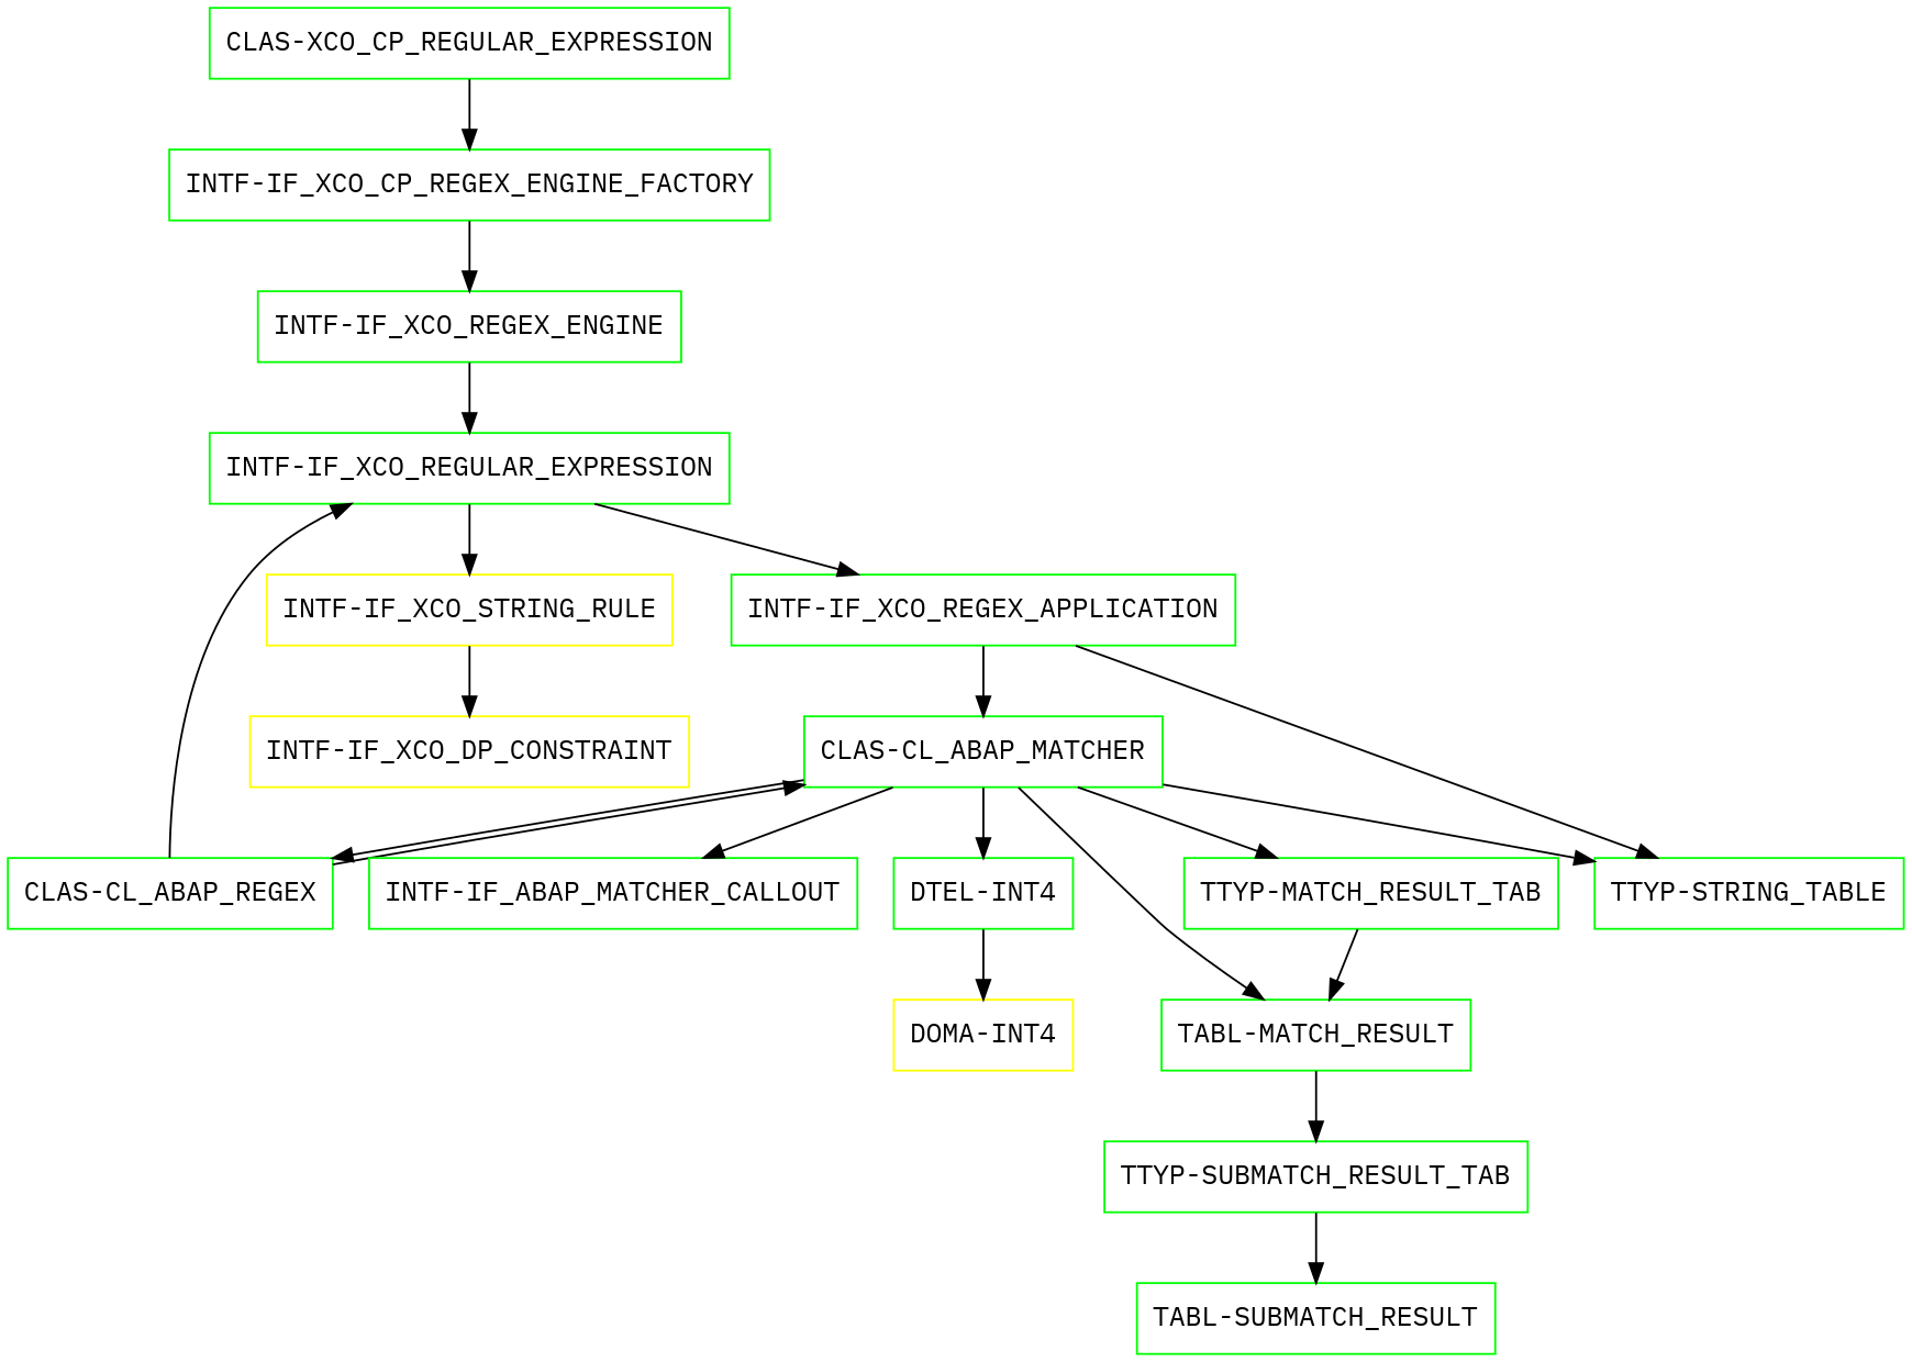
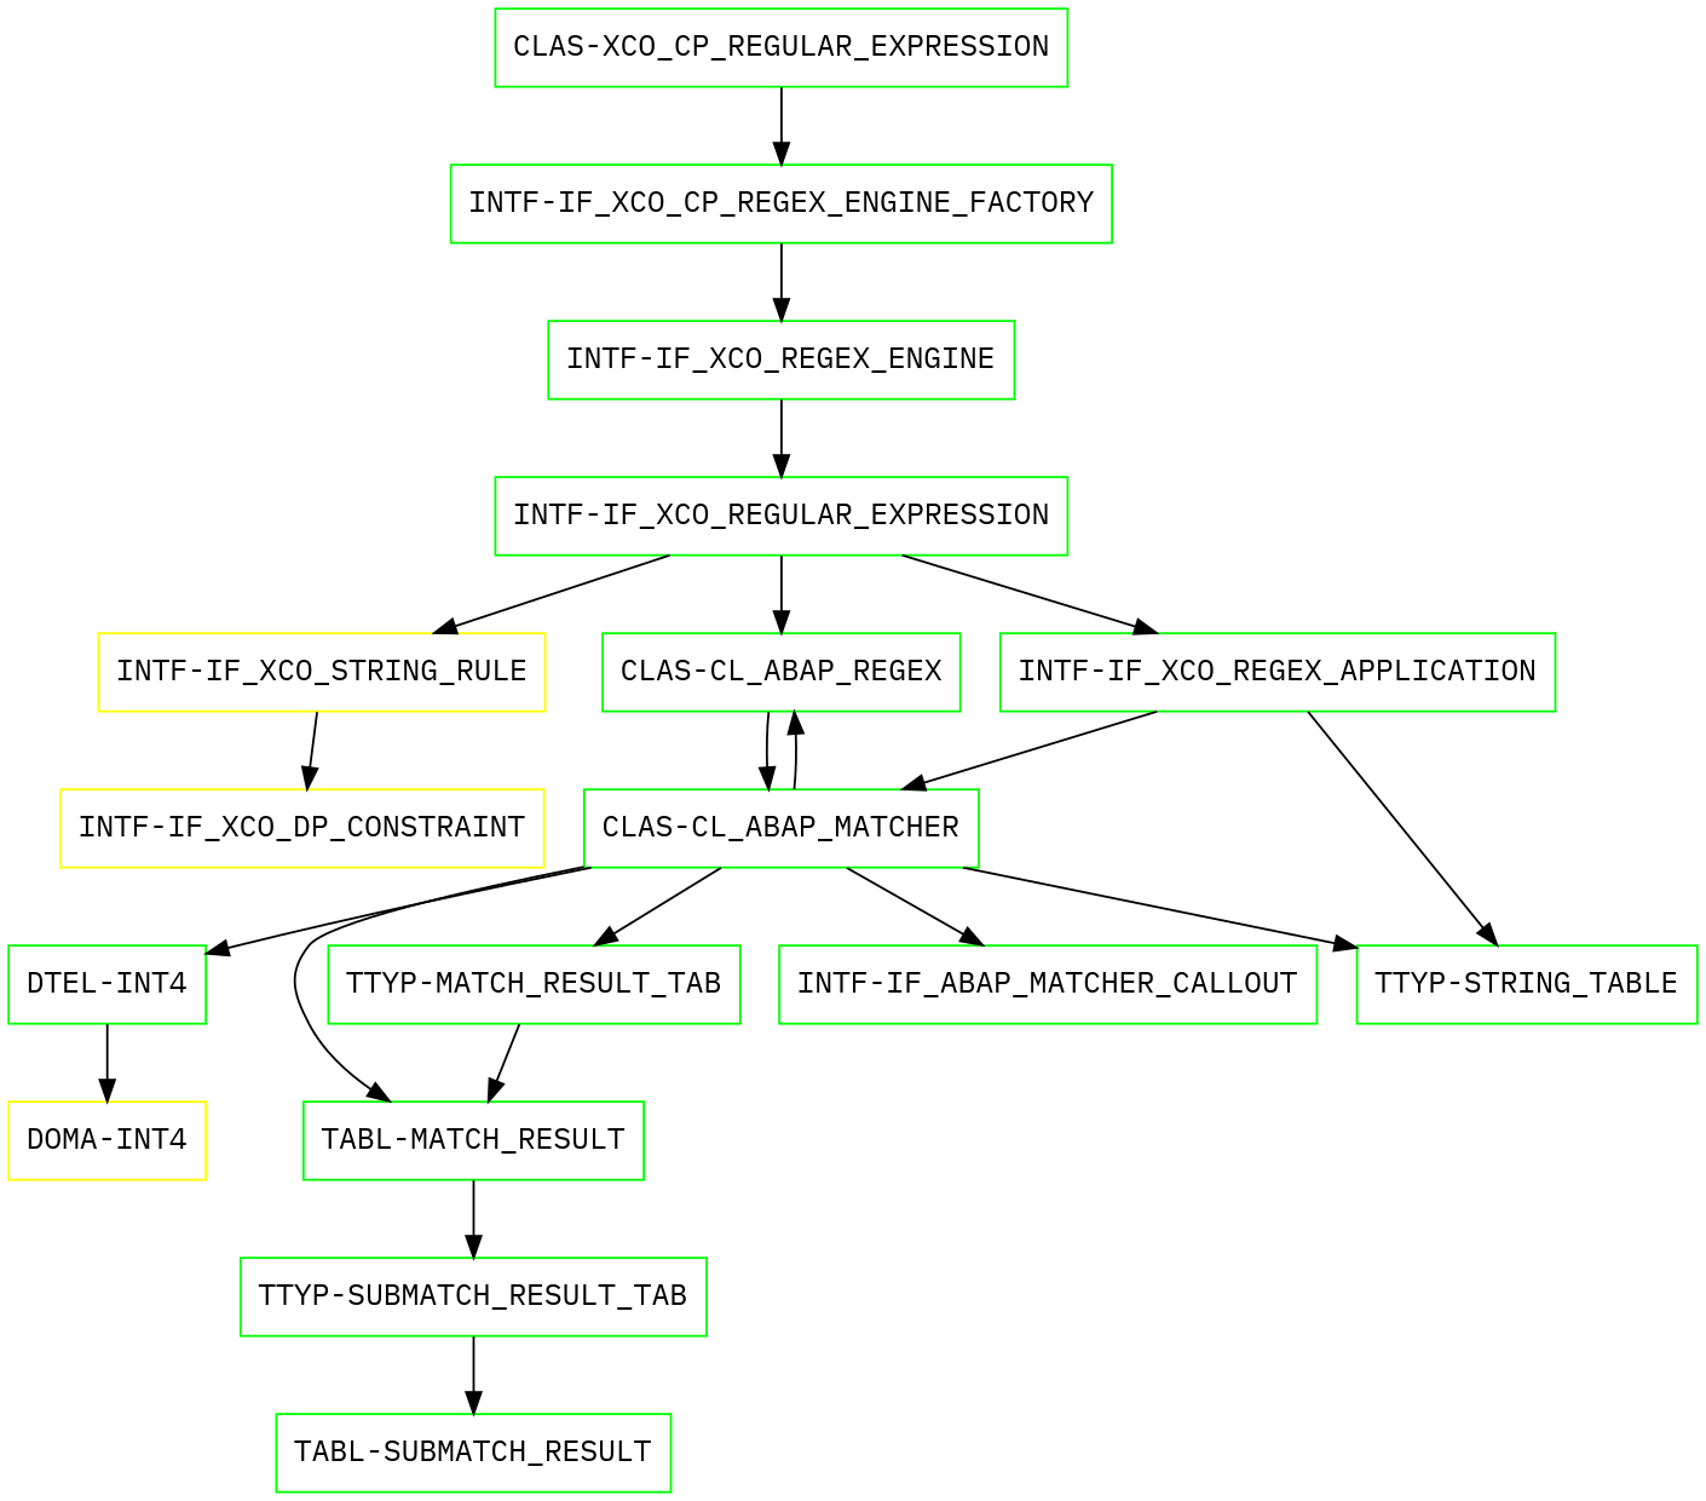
  digraph {
    fontname="IBM Plex Mono"
    node [color=green fontname="IBM Plex Mono" shape=box]
    edge [fontname="IBM Plex Mono"]
    "CLAS-XCO_CP_REGULAR_EXPRESSION"
    "INTF-IF_XCO_CP_REGEX_ENGINE_FACTORY"
    "INTF-IF_XCO_REGEX_ENGINE"
    "CLAS-CL_ABAP_REGEX"
    "CLAS-CL_ABAP_MATCHER"
    "INTF-IF_XCO_REGULAR_EXPRESSION"
    "INTF-IF_ABAP_MATCHER_CALLOUT"
    "DTEL-INT4"
    "TABL-MATCH_RESULT"
    "TTYP-MATCH_RESULT_TAB"
    "TTYP-STRING_TABLE"
    "DOMA-INT4" [color=yellow]
    "TTYP-SUBMATCH_RESULT_TAB"
    "TABL-SUBMATCH_RESULT"
    "INTF-IF_XCO_STRING_RULE" [color=yellow]
    "INTF-IF_XCO_REGEX_APPLICATION"
    "INTF-IF_XCO_DP_CONSTRAINT" [color=yellow]
    "CLAS-XCO_CP_REGULAR_EXPRESSION" -> "INTF-IF_XCO_CP_REGEX_ENGINE_FACTORY"
    "INTF-IF_XCO_CP_REGEX_ENGINE_FACTORY" -> "INTF-IF_XCO_REGEX_ENGINE"
    "INTF-IF_XCO_REGEX_ENGINE" -> "INTF-IF_XCO_REGULAR_EXPRESSION"
    "CLAS-CL_ABAP_REGEX" -> "CLAS-CL_ABAP_MATCHER"
    "CLAS-CL_ABAP_MATCHER" -> "CLAS-CL_ABAP_REGEX"
    "CLAS-CL_ABAP_MATCHER" -> "INTF-IF_ABAP_MATCHER_CALLOUT"
    "CLAS-CL_ABAP_MATCHER" -> "DTEL-INT4"
    "CLAS-CL_ABAP_MATCHER" -> "TABL-MATCH_RESULT"
    "CLAS-CL_ABAP_MATCHER" -> "TTYP-MATCH_RESULT_TAB"
    "CLAS-CL_ABAP_MATCHER" -> "TTYP-STRING_TABLE"
-   "CLAS-CL_ABAP_REGEX" -> "INTF-IF_XCO_REGULAR_EXPRESSION"
+   "INTF-IF_XCO_REGULAR_EXPRESSION" -> "CLAS-CL_ABAP_REGEX"
    "INTF-IF_XCO_REGULAR_EXPRESSION" -> "INTF-IF_XCO_STRING_RULE"
    "INTF-IF_XCO_REGULAR_EXPRESSION" -> "INTF-IF_XCO_REGEX_APPLICATION"
    "DTEL-INT4" -> "DOMA-INT4"
    "TABL-MATCH_RESULT" -> "TTYP-SUBMATCH_RESULT_TAB"
    "TTYP-MATCH_RESULT_TAB" -> "TABL-MATCH_RESULT"
    "TTYP-SUBMATCH_RESULT_TAB" -> "TABL-SUBMATCH_RESULT"
    "INTF-IF_XCO_STRING_RULE" -> "INTF-IF_XCO_DP_CONSTRAINT"
    "INTF-IF_XCO_REGEX_APPLICATION" -> "CLAS-CL_ABAP_MATCHER"
    "INTF-IF_XCO_REGEX_APPLICATION" -> "TTYP-STRING_TABLE"
  }
